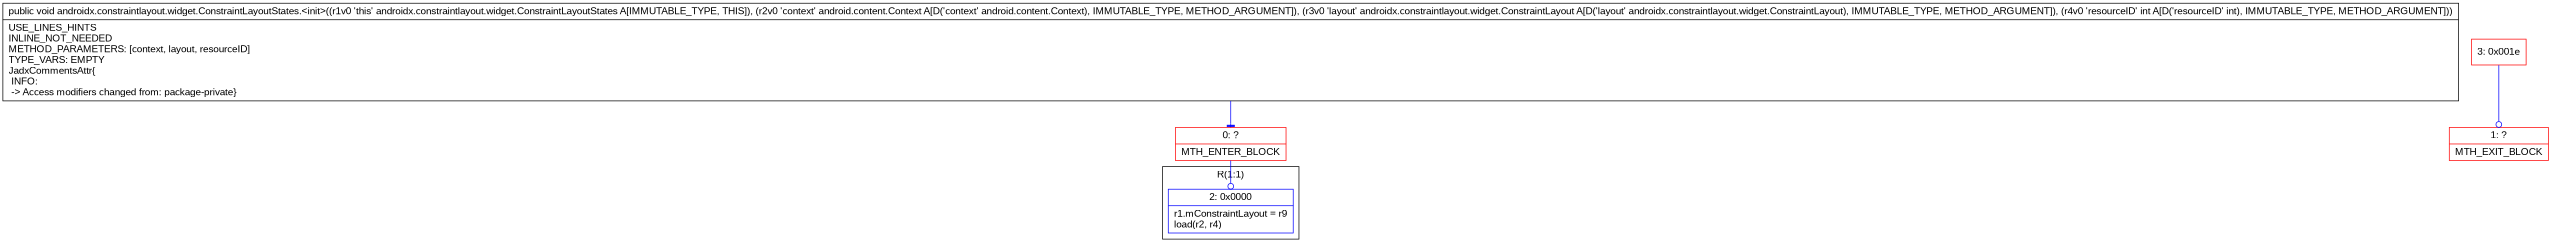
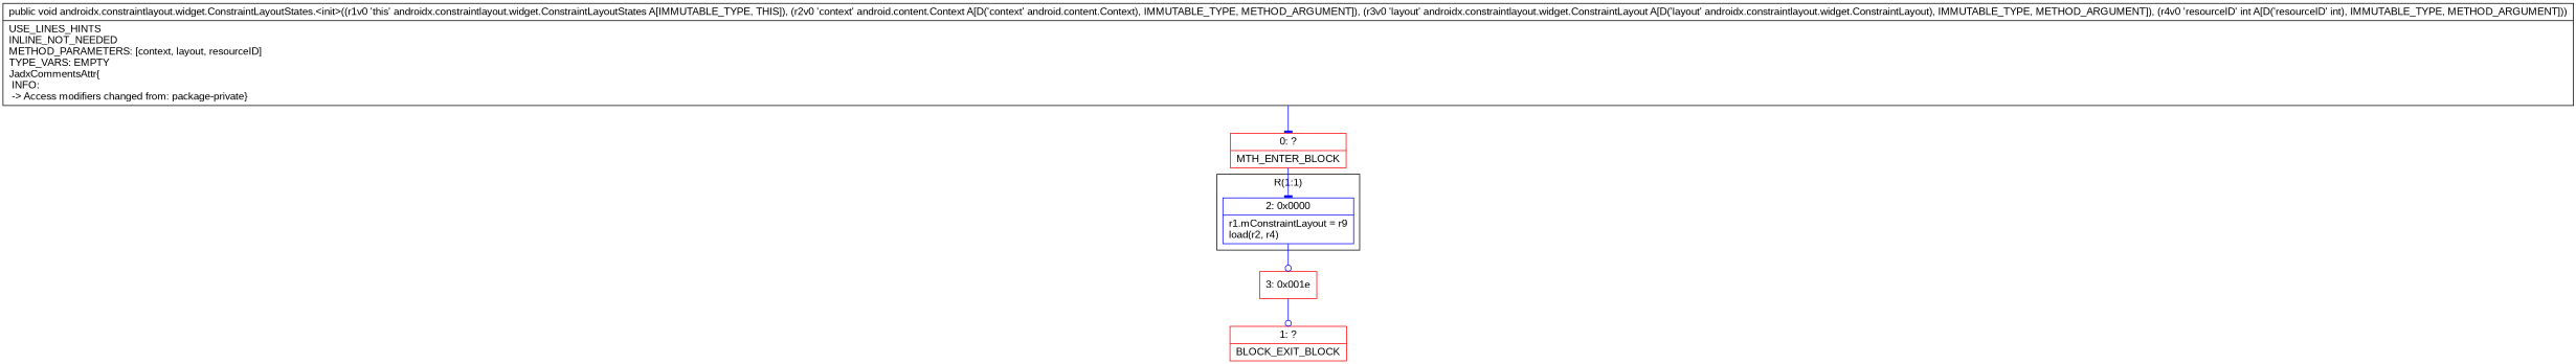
  digraph {
    fontname="Liberation Sans"
    node [color=red fontname="Liberation Sans" shape=record]
    edge [arrowhead=odot color=blue fontname="Liberation Sans"]
    n1 [color=blue label="{2\:\ 0x0000|r1.mConstraintLayout = r9\lload(r2, r4)\l}"]
    n2 [label="{3\:\ 0x001e}"]
-   n3 [label="{1\:\ ?|MTH_EXIT_BLOCK\l}"]
+   n3 [label="{1\:\ ?|BLOCK_EXIT_BLOCK\l}"]
    n4 [label="{0\:\ ?|MTH_ENTER_BLOCK\l}"]
    n5 [label="{public void androidx.constraintlayout.widget.ConstraintLayoutStates.\<init\>((r1v0 'this' androidx.constraintlayout.widget.ConstraintLayoutStates A[IMMUTABLE_TYPE, THIS]), (r2v0 'context' android.content.Context A[D('context' android.content.Context), IMMUTABLE_TYPE, METHOD_ARGUMENT]), (r3v0 'layout' androidx.constraintlayout.widget.ConstraintLayout A[D('layout' androidx.constraintlayout.widget.ConstraintLayout), IMMUTABLE_TYPE, METHOD_ARGUMENT]), (r4v0 'resourceID' int A[D('resourceID' int), IMMUTABLE_TYPE, METHOD_ARGUMENT]))  | USE_LINES_HINTS\lINLINE_NOT_NEEDED\lMETHOD_PARAMETERS: [context, layout, resourceID]\lTYPE_VARS: EMPTY\lJadxCommentsAttr\{\l INFO: \l \-\> Access modifiers changed from: package\-private\}\l}" color=""]
    subgraph cluster_1 {
      label="R(1:1)"
      n1
    }
+   n1 -> n2
    n2 -> n3
-   n4 -> n1
+   n4 -> n1 [arrowhead=tee]
    n5 -> n4 [arrowhead=tee]
  }
